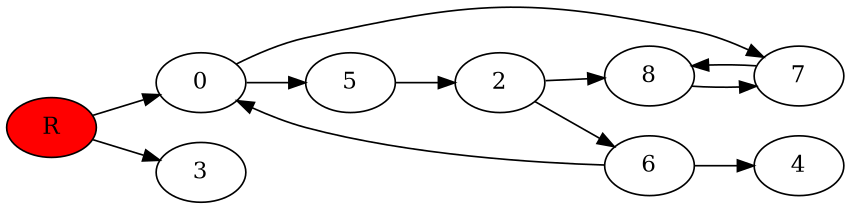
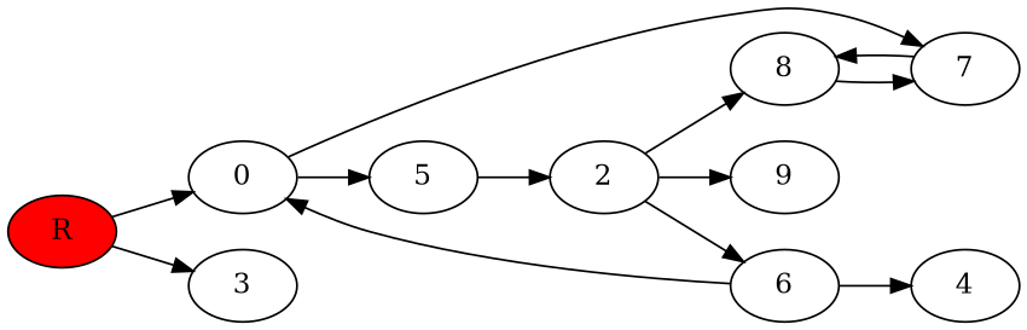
  digraph {
    rankdir=LR
    n1 [label=0]
    5
    7
    2
    8
    6
+   9
    4
    R [fillcolor="#ff0000" style=filled]
    3
    n1 -> 5
    n1 -> 7
    5 -> 2
    7 -> 8
    2 -> 8
    2 -> 6
+   2 -> 9
    8 -> 7
    6 -> n1
    6 -> 4
    R -> n1
    R -> 3
  }
